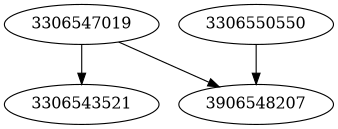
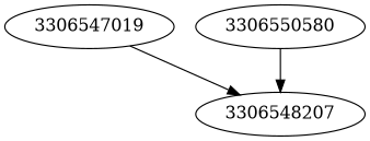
  strict digraph {
    3306547019
-   3306543521
-   3306548207 [label=3906548207]
-   3306550550
-   3306547019 -> 3306543521
+   3306548207
+   3306550550 [label=3306550580]
    3306547019 -> 3306548207
    3306550550 -> 3306548207
  }
